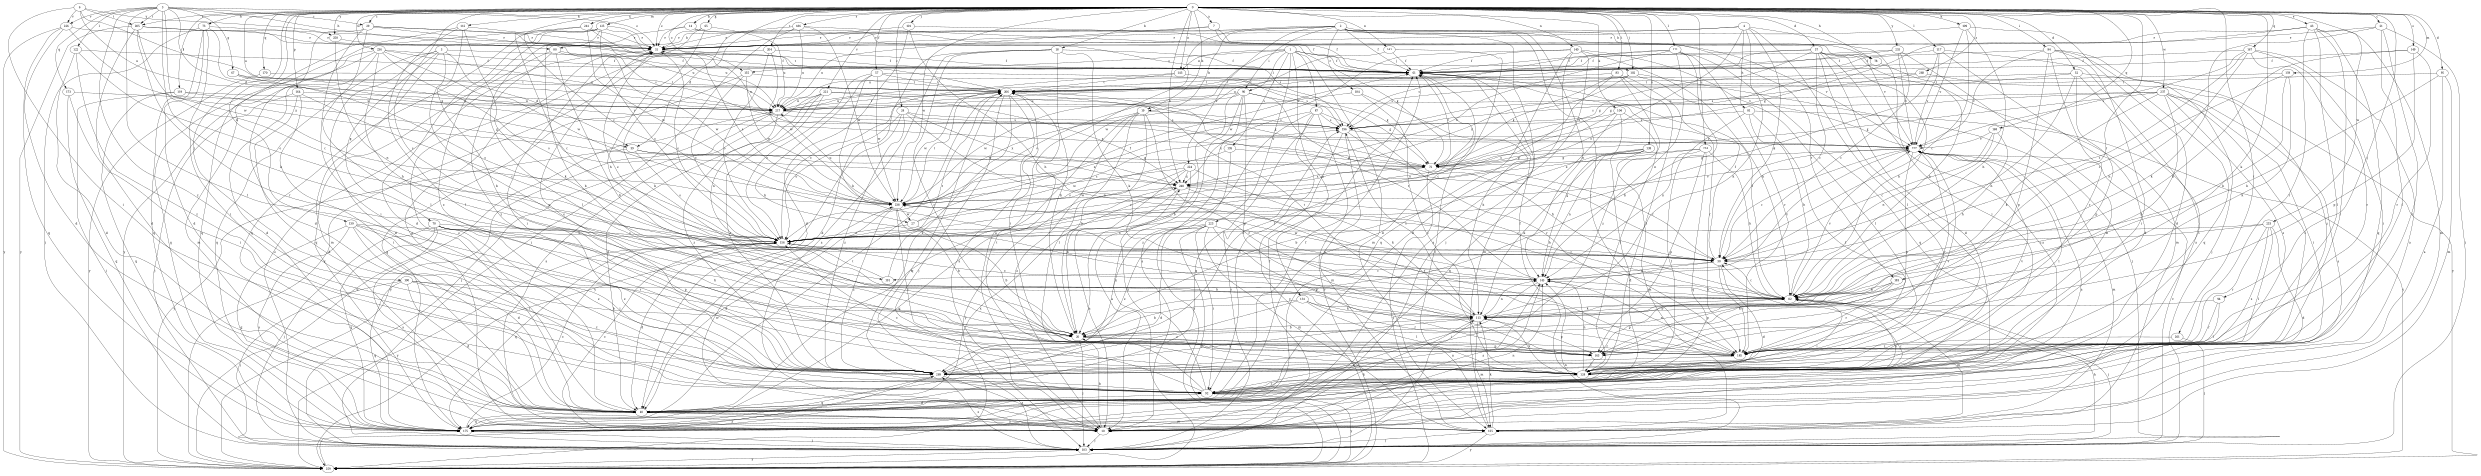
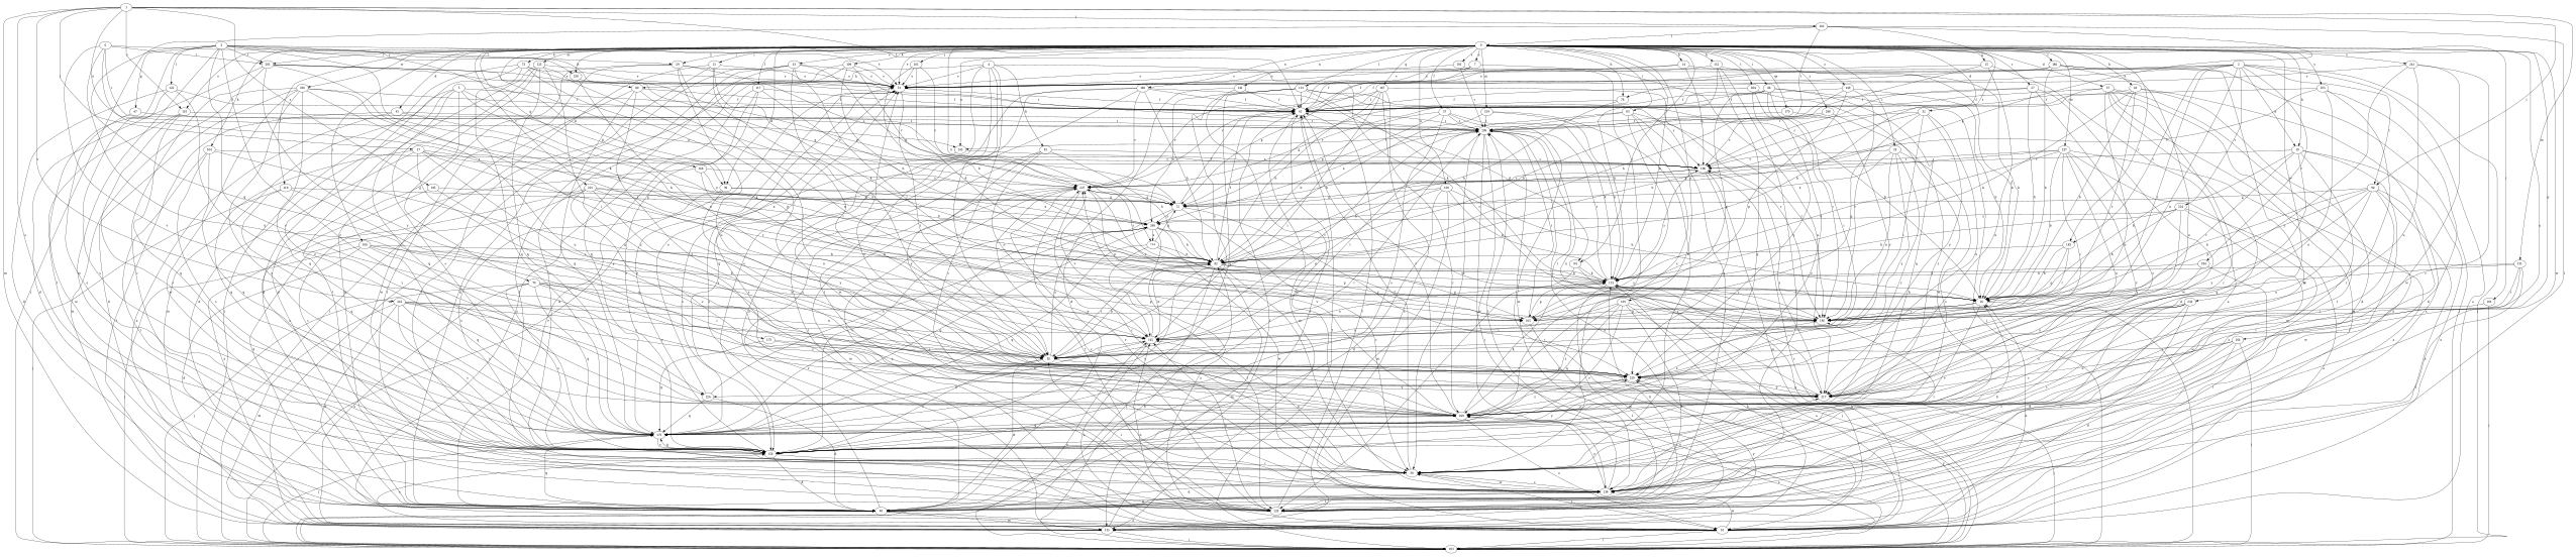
  strict digraph {
    fontname="Noto Serif"
    node [fontname="Noto Serif"]
    edge [fontname="Noto Serif"]
    0
    7
    14
    18
    19
    21
    24
    27
    29
    32
    n11 [label=95]
    37
    39
    43
    51
    57
    65
    73
    78
    84
    n21 [label=83]
    94
    100
    101
    102
    104
    109
    112
    113
    117
    119
    121
    125
    n34 [label=159]
    138
    139
    140
    141
    143
    149
    155
    164
    167
    168
    170
    183
    186
    191
    201
    204
    205
    214
    217
    221
    233
    236
    237
    238
    241
    248
    255
    258
    268
    61
    227
    20
    72
    196
    10
    185
    40
    124
    175
    103
    92
    156
    145
    269
    259
    165
    206
    82
    135
    30
    1
    87
    90
    131
    195
    223
    2
    184
    224
    3
    67
    80
    122
    173
    226
    4
    81
    5
    70
    6
    0 -> 7 [label=a]
    0 -> 14 [label=b]
    0 -> 18 [label=b]
    0 -> 19 [label=b]
    0 -> 21 [label=c]
    0 -> 24 [label=c]
    0 -> 27 [label=c]
    0 -> 29 [label=c]
    0 -> 32 [label=d]
    0 -> n11 [label=d]
    0 -> 37 [label=d]
    0 -> 39 [label=d]
    0 -> 43 [label=e]
    0 -> 51 [label=e]
    0 -> 57 [label=f]
    0 -> 65 [label=g]
    0 -> 73 [label=h]
    0 -> 78 [label=h]
    0 -> 84 [label=i]
    0 -> n21 [label=i]
    0 -> 94 [label=j]
    0 -> 100 [label=j]
    0 -> 101 [label=j]
-   0 -> 102 [label=j]
+   102 -> 0 [label=j]
    0 -> 104 [label=k]
    0 -> 109 [label=k]
    0 -> 112 [label=k]
    0 -> 113 [label=k]
    0 -> 117 [label=l]
    0 -> 119 [label=l]
    0 -> 121 [label=l]
    0 -> 125 [label=m]
    0 -> n34 [label=m]
    0 -> 138 [label=n]
    0 -> 139 [label=n]
    0 -> 140 [label=n]
    0 -> 141 [label=n]
    0 -> 143 [label=n]
    0 -> 149 [label=o]
    0 -> 155 [label=o]
    0 -> 164 [label=p]
    0 -> 167 [label=q]
    0 -> 168 [label=q]
    0 -> 170 [label=q]
    0 -> 183 [label=r]
    0 -> 186 [label=s]
    0 -> 191 [label=s]
    0 -> 201 [label=t]
    0 -> 204 [label=t]
    0 -> 205 [label=t]
    0 -> 214 [label=u]
    0 -> 217 [label=u]
    0 -> 221 [label=v]
    0 -> 233 [label=w]
    0 -> 236 [label=w]
    0 -> 237 [label=w]
    0 -> 238 [label=w]
    0 -> 241 [label=x]
    0 -> 248 [label=x]
    0 -> 255 [label=y]
    0 -> 258 [label=y]
    0 -> 268 [label=z]
    7 -> 51 [label=e]
    7 -> 217 [label=u]
    7 -> 61 [label=f]
    7 -> 227 [label=v]
    14 -> 51 [label=e]
    14 -> 20 [label=b]
    14 -> 72 [label=g]
    14 -> 196 [label=s]
    18 -> 113 [label=k]
    18 -> 61 [label=f]
    18 -> 20 [label=b]
    18 -> 10 [label=a]
    18 -> 185 [label=r]
    18 -> 40 [label=d]
    19 -> 238 [label=w]
    19 -> 20 [label=b]
    19 -> 196 [label=s]
    19 -> 10 [label=a]
    19 -> 185 [label=r]
    19 -> 124 [label=l]
    19 -> 175 [label=q]
    21 -> 51 [label=e]
    21 -> 113 [label=k]
    21 -> 124 [label=l]
    21 -> 103 [label=j]
    21 -> 92 [label=i]
    24 -> 248 [label=x]
    24 -> 196 [label=s]
    24 -> 156 [label=o]
    24 -> 145 [label=n]
    24 -> 269 [label=z]
    24 -> 259 [label=y]
-   238 -> 27 [label=w]
+   27 -> 238 [label=w]
    27 -> 61 [label=f]
    27 -> 20 [label=b]
    27 -> 196 [label=s]
    27 -> 156 [label=o]
    29 -> 51 [label=e]
    29 -> 217 [label=u]
    29 -> 196 [label=s]
    29 -> 40 [label=d]
    29 -> 124 [label=l]
    29 -> 92 [label=i]
    32 -> 217 [label=u]
    32 -> 92 [label=i]
    32 -> 259 [label=y]
    32 -> 165 [label=p]
    32 -> 206 [label=t]
    32 -> 82 [label=h]
    n11 -> 10 [label=a]
    n11 -> 206 [label=t]
    n11 -> 82 [label=h]
-   n11 -> 135 [label=m]
+   n11 -> 135 [label=l]
    37 -> 217 [label=u]
    37 -> 61 [label=f]
    37 -> 10 [label=a]
    37 -> 40 [label=d]
    37 -> 124 [label=l]
    37 -> 82 [label=h]
    37 -> 135 [label=m]
    37 -> 30 [label=c]
    39 -> 248 [label=x]
    39 -> 72 [label=g]
    39 -> 156 [label=o]
    39 -> 259 [label=y]
    43 -> 51 [label=e]
    43 -> 72 [label=g]
    43 -> 185 [label=r]
    43 -> 124 [label=l]
    43 -> 175 [label=q]
    43 -> 92 [label=i]
    43 -> 135 [label=m]
    51 -> 61 [label=f]
    51 -> 92 [label=i]
    57 -> 113 [label=k]
    57 -> 238 [label=w]
    57 -> 72 [label=g]
    57 -> 156 [label=o]
    57 -> 206 [label=t]
    57 -> 82 [label=h]
    65 -> 51 [label=e]
    65 -> 217 [label=u]
    65 -> 10 [label=a]
    65 -> 82 [label=h]
    73 -> 51 [label=e]
    73 -> 72 [label=g]
    73 -> 40 [label=d]
    73 -> 175 [label=q]
    73 -> 103 [label=j]
    73 -> 92 [label=i]
    78 -> 72 [label=g]
    78 -> 82 [label=h]
    84 -> 61 [label=f]
    84 -> 227 [label=v]
    84 -> 185 [label=r]
    84 -> 175 [label=q]
    84 -> 103 [label=j]
    84 -> 92 [label=i]
    84 -> 165 [label=p]
    n21 -> 248 [label=x]
    n21 -> 185 [label=r]
    n21 -> 124 [label=l]
    n21 -> 156 [label=o]
    n21 -> 269 [label=z]
    n21 -> 206 [label=t]
    94 -> 113 [label=k]
    94 -> 185 [label=r]
    94 -> 124 [label=l]
    100 -> 20 [label=b]
    100 -> 40 [label=d]
    100 -> 175 [label=q]
    100 -> 103 [label=j]
    100 -> 269 [label=z]
    100 -> 82 [label=h]
    101 -> 51 [label=e]
    101 -> 227 [label=v]
-   101 -> 40 [label=d]
+   101 -> 113 [label=d]
    101 -> 82 [label=h]
    102 -> 72 [label=g]
    102 -> 196 [label=s]
    102 -> 124 [label=l]
    102 -> 103 [label=j]
    102 -> 206 [label=t]
    104 -> 196 [label=s]
    104 -> 124 [label=l]
    104 -> 175 [label=q]
    104 -> 156 [label=o]
    104 -> 145 [label=g]
    109 -> 51 [label=e]
    109 -> 227 [label=v]
    109 -> 40 [label=d]
    109 -> 82 [label=h]
    109 -> 30 [label=c]
    112 -> 51 [label=e]
    112 -> 113 [label=k]
    112 -> 20 [label=b]
    112 -> 124 [label=l]
    112 -> 175 [label=q]
    113 -> 20 [label=b]
    113 -> 196 [label=s]
    113 -> 103 [label=j]
    113 -> 145 [label=n]
    113 -> 165 [label=p]
    113 -> 206 [label=t]
    113 -> 135 [label=m]
    117 -> 61 [label=f]
    117 -> 227 [label=v]
    117 -> 10 [label=a]
    117 -> 40 [label=d]
    117 -> 156 [label=o]
    119 -> 217 [label=u]
    119 -> 72 [label=g]
    119 -> 175 [label=q]
    119 -> 103 [label=j]
    121 -> 248 [label=x]
    121 -> 61 [label=f]
    121 -> 20 [label=b]
    121 -> 196 [label=s]
    121 -> 185 [label=r]
    121 -> 175 [label=q]
    121 -> 145 [label=n]
    125 -> 51 [label=e]
    125 -> 40 [label=d]
    125 -> 124 [label=l]
    125 -> 175 [label=q]
    125 -> 156 [label=o]
-   125 -> 227 [label=n]
+   125 -> 145 [label=n]
    125 -> 269 [label=z]
    n34 -> 113 [label=k]
    n34 -> 206 [label=t]
    n34 -> 82 [label=h]
    n34 -> 30 [label=c]
    138 -> 113 [label=k]
    138 -> 20 [label=b]
    138 -> 72 [label=g]
    138 -> 40 [label=d]
    138 -> 145 [label=n]
    138 -> 135 [label=m]
    139 -> 10 [label=a]
    139 -> 185 [label=r]
    139 -> 40 [label=d]
    139 -> 175 [label=q]
    139 -> 92 [label=i]
    139 -> 156 [label=o]
    139 -> 269 [label=z]
    140 -> 238 [label=w]
    140 -> 61 [label=f]
    140 -> 227 [label=v]
    140 -> 10 [label=a]
-   140 -> 40 [label=d]
+   140 -> 94 [label=d]
    140 -> 175 [label=q]
    140 -> 82 [label=h]
    141 -> 238 [label=w]
    141 -> 61 [label=f]
    141 -> 40 [label=d]
    143 -> 196 [label=s]
    143 -> 156 [label=o]
-   143 -> 206 [label=t]
+   206 -> 143 [label=t]
    149 -> 61 [label=f]
+   149 -> 20 [label=b]
    149 -> 185 [label=r]
    149 -> 165 [label=p]
    149 -> 82 [label=h]
    155 -> 238 [label=w]
    155 -> 175 [label=q]
    155 -> 156 [label=o]
    155 -> 206 [label=t]
    164 -> 217 [label=u]
    164 -> 40 [label=d]
    164 -> 103 [label=j]
    164 -> 92 [label=i]
    164 -> 30 [label=c]
    167 -> 61 [label=f]
    167 -> 227 [label=v]
    167 -> 10 [label=a]
    167 -> 185 [label=r]
    167 -> 92 [label=i]
    167 -> 82 [label=h]
    167 -> 30 [label=c]
    168 -> 227 [label=v]
    168 -> 145 [label=n]
    168 -> 82 [label=h]
    168 -> 30 [label=c]
    170 -> 259 [label=y]
    170 -> 206 [label=t]
    183 -> 20 [label=b]
    183 -> 185 [label=r]
    183 -> 165 [label=p]
    183 -> 82 [label=h]
    186 -> 51 [label=e]
    186 -> 217 [label=u]
    186 -> 238 [label=w]
    186 -> 61 [label=f]
    186 -> 20 [label=b]
    186 -> 103 [label=j]
    191 -> 51 [label=e]
    191 -> 206 [label=t]
-   30 -> 191 [label=c]
+   191 -> 30 [label=c]
    201 -> 185 [label=r]
    201 -> 103 [label=j]
    204 -> 238 [label=w]
    204 -> 61 [label=f]
    204 -> 156 [label=o]
    204 -> 259 [label=y]
    205 -> 51 [label=e]
    205 -> 61 [label=f]
-   37 -> 72 [label=g]
+   205 -> 72 [label=g]
    205 -> 185 [label=r]
    205 -> 40 [label=d]
    205 -> 259 [label=y]
    205 -> 30 [label=c]
-   214 -> 248 [label=x]
+   248 -> 214 [label=x]
    214 -> 72 [label=g]
    214 -> 124 [label=l]
    214 -> 175 [label=q]
    214 -> 165 [label=p]
    214 -> 82 [label=h]
    217 -> 196 [label=s]
    217 -> 103 [label=j]
    217 -> 269 [label=z]
    217 -> 259 [label=y]
    217 -> 206 [label=t]
    221 -> 217 [label=u]
    221 -> 248 [label=x]
    221 -> 72 [label=g]
    221 -> 10 [label=a]
    221 -> 40 [label=d]
    221 -> 145 [label=n]
    221 -> 269 [label=z]
    233 -> 185 [label=r]
    233 -> 40 [label=d]
    233 -> 124 [label=l]
    233 -> 156 [label=o]
    233 -> 269 [label=z]
    233 -> 30 [label=c]
    236 -> 217 [label=u]
    236 -> 238 [label=w]
    236 -> 61 [label=f]
    236 -> 40 [label=d]
    236 -> 175 [label=q]
    236 -> 156 [label=o]
    236 -> 82 [label=h]
    236 -> 135 [label=m]
    237 -> 113 [label=k]
    237 -> 217 [label=u]
    237 -> 20 [label=b]
    237 -> 72 [label=g]
    237 -> 196 [label=s]
    237 -> 10 [label=a]
    237 -> 124 [label=l]
    237 -> 92 [label=i]
    237 -> 269 [label=z]
    238 -> 51 [label=e]
    238 -> 217 [label=u]
    238 -> 227 [label=v]
    238 -> 20 [label=b]
    238 -> 40 [label=d]
    238 -> 124 [label=l]
    238 -> 269 [label=z]
    238 -> 206 [label=t]
    238 -> 30 [label=c]
    241 -> 51 [label=e]
    241 -> 217 [label=u]
    241 -> 238 [label=w]
    241 -> 259 [label=y]
    241 -> 30 [label=c]
    248 -> 238 [label=w]
    248 -> 10 [label=a]
    248 -> 185 [label=r]
    248 -> 175 [label=q]
    248 -> 82 [label=h]
    255 -> 217 [label=u]
    255 -> 61 [label=f]
    255 -> 227 [label=v]
    255 -> 40 [label=d]
    255 -> 30 [label=c]
    258 -> 145 [label=n]
    258 -> 206 [label=t]
    268 -> 196 [label=s]
    268 -> 269 [label=z]
    268 -> 206 [label=t]
    61 -> 206 [label=t]
    61 -> 135 [label=m]
    227 -> 72 [label=g]
    227 -> 10 [label=a]
    227 -> 185 [label=r]
    227 -> 124 [label=l]
    227 -> 165 [label=p]
    227 -> 135 [label=m]
    227 -> 30 [label=c]
    20 -> 185 [label=r]
    20 -> 103 [label=j]
+   20 -> 156 [label=o]
    20 -> 165 [label=p]
    72 -> 248 [label=x]
    72 -> 61 [label=f]
    72 -> 156 [label=o]
    72 -> 259 [label=y]
    72 -> 30 [label=c]
    196 -> 227 [label=v]
    196 -> 259 [label=y]
    196 -> 82 [label=h]
    196 -> 135 [label=m]
    10 -> 113 [label=k]
    10 -> 238 [label=w]
    10 -> 20 [label=b]
    10 -> 103 [label=j]
    10 -> 156 [label=o]
    10 -> 145 [label=n]
    10 -> 30 [label=c]
    185 -> 145 [label=n]
    185 -> 269 [label=z]
    40 -> 51 [label=e]
    40 -> 61 [label=f]
    40 -> 10 [label=a]
    40 -> 175 [label=q]
    40 -> 135 [label=m]
    124 -> 113 [label=k]
    124 -> 61 [label=f]
    124 -> 227 [label=v]
    124 -> 92 [label=i]
    124 -> 145 [label=n]
    175 -> 248 [label=x]
    175 -> 103 [label=j]
    175 -> 156 [label=o]
    175 -> 145 [label=n]
    175 -> 206 [label=t]
    103 -> 51 [label=e]
    103 -> 61 [label=f]
    103 -> 227 [label=v]
    103 -> 196 [label=s]
    103 -> 145 [label=n]
    103 -> 269 [label=z]
    103 -> 259 [label=y]
    103 -> 206 [label=t]
    103 -> 82 [label=h]
    92 -> 248 [label=x]
    92 -> 40 [label=d]
    92 -> 156 [label=o]
    92 -> 259 [label=y]
    92 -> 206 [label=t]
    92 -> 82 [label=h]
    156 -> 51 [label=e]
    156 -> 40 [label=d]
    156 -> 175 [label=q]
    156 -> 259 [label=y]
    156 -> 30 [label=c]
    145 -> 227 [label=v]
    145 -> 10 [label=a]
    145 -> 92 [label=i]
    145 -> 206 [label=t]
    145 -> 82 [label=h]
    269 -> 51 [label=e]
    269 -> 113 [label=k]
    269 -> 61 [label=f]
    269 -> 227 [label=v]
    269 -> 10 [label=a]
    269 -> 175 [label=q]
    259 -> 217 [label=u]
    259 -> 269 [label=z]
    165 -> 124 [label=l]
    165 -> 206 [label=t]
    206 -> 217 [label=u]
    206 -> 238 [label=w]
    206 -> 10 [label=a]
    206 -> 103 [label=j]
    206 -> 269 [label=z]
    82 -> 113 [label=k]
    82 -> 61 [label=f]
    82 -> 227 [label=v]
    82 -> 103 [label=j]
    82 -> 92 [label=i]
    82 -> 156 [label=o]
    82 -> 165 [label=p]
    82 -> 135 [label=m]
    82 -> 30 [label=c]
    135 -> 113 [label=k]
    135 -> 61 [label=f]
    135 -> 103 [label=j]
    135 -> 259 [label=y]
    30 -> 238 [label=w]
    30 -> 61 [label=f]
    30 -> 185 [label=r]
    30 -> 40 [label=d]
    30 -> 145 [label=n]
    1 -> 102 [label=j]
    1 -> 143 [label=n]
    1 -> 155 [label=o]
    1 -> 61 [label=f]
    1 -> 156 [label=o]
    1 -> 135 [label=m]
    1 -> 87 [label=i]
    1 -> 90 [label=i]
    1 -> 131 [label=m]
    1 -> 195 [label=s]
    1 -> 223 [label=v]
    87 -> 248 [label=x]
    87 -> 196 [label=s]
    87 -> 185 [label=r]
    87 -> 175 [label=q]
    87 -> 92 [label=i]
    87 -> 269 [label=z]
    87 -> 259 [label=y]
    90 -> 217 [label=u]
    90 -> 238 [label=w]
    90 -> 20 [label=b]
    90 -> 72 [label=g]
    90 -> 10 [label=a]
    90 -> 259 [label=y]
    90 -> 165 [label=p]
    90 -> 30 [label=c]
    131 -> 113 [label=k]
    131 -> 20 [label=b]
    131 -> 185 [label=r]
    131 -> 124 [label=l]
    131 -> 269 [label=z]
    195 -> 72 [label=g]
    195 -> 156 [label=o]
    195 -> 259 [label=y]
    223 -> 40 [label=d]
    223 -> 92 [label=i]
    223 -> 156 [label=o]
    223 -> 145 [label=n]
    223 -> 269 [label=z]
    223 -> 259 [label=y]
    223 -> 165 [label=p]
    223 -> 135 [label=m]
    2 -> 19 [label=b]
    2 -> 51 [label=e]
    2 -> 78 [label=h]
    2 -> 183 [label=r]
    2 -> 61 [label=f]
    2 -> 10 [label=a]
    2 -> 185 [label=r]
    2 -> 103 [label=j]
    2 -> 145 [label=n]
    2 -> 90 [label=i]
    2 -> 184 [label=r]
    2 -> 224 [label=v]
    184 -> 113 [label=k]
    184 -> 217 [label=u]
    184 -> 124 [label=l]
    224 -> 113 [label=k]
    224 -> 238 [label=w]
    224 -> 248 [label=x]
    224 -> 20 [label=b]
    224 -> 10 [label=a]
    224 -> 259 [label=y]
    3 -> 29 [label=c]
    3 -> 39 [label=d]
    3 -> 51 [label=e]
    3 -> 113 [label=k]
    3 -> 205 [label=t]
    3 -> 238 [label=w]
    3 -> 124 [label=l]
    3 -> 269 [label=z]
    3 -> 67 [label=g]
    3 -> 80 [label=h]
    3 -> 122 [label=l]
    3 -> 173 [label=q]
    3 -> 226 [label=v]
-   67 -> 227 [label=v]
    67 -> 156 [label=o]
    67 -> 206 [label=t]
    80 -> 238 [label=w]
    80 -> 61 [label=f]
    80 -> 20 [label=b]
    80 -> 175 [label=q]
    80 -> 269 [label=z]
    122 -> 61 [label=f]
    122 -> 40 [label=d]
    122 -> 156 [label=o]
    122 -> 269 [label=z]
    173 -> 217 [label=u]
    173 -> 175 [label=q]
    173 -> 92 [label=i]
    226 -> 51 [label=e]
    226 -> 248 [label=x]
    226 -> 40 [label=d]
    226 -> 175 [label=q]
-   226 -> 259 [label=y]
+   259 -> 226 [label=y]
    4 -> 51 [label=e]
    4 -> 113 [label=k]
    4 -> 124 [label=l]
    4 -> 92 [label=i]
    4 -> 156 [label=o]
    4 -> 30 [label=c]
    4 -> 80 [label=h]
    4 -> 81 [label=h]
    81 -> 196 [label=s]
    81 -> 124 [label=l]
    81 -> 145 [label=n]
    81 -> 259 [label=y]
    81 -> 82 [label=h]
    5 -> 39 [label=d]
    5 -> 61 [label=f]
    5 -> 40 [label=d]
    5 -> 175 [label=q]
    5 -> 165 [label=p]
    5 -> 135 [label=m]
    5 -> 70 [label=g]
    70 -> 20 [label=b]
    70 -> 10 [label=a]
    70 -> 175 [label=q]
    70 -> 103 [label=j]
    70 -> 92 [label=i]
    70 -> 156 [label=o]
    70 -> 269 [label=z]
    70 -> 165 [label=p]
    6 -> 205 [label=t]
    6 -> 217 [label=u]
    6 -> 258 [label=y]
    6 -> 92 [label=i]
    6 -> 206 [label=t]
    6 -> 226 [label=v]
  }
